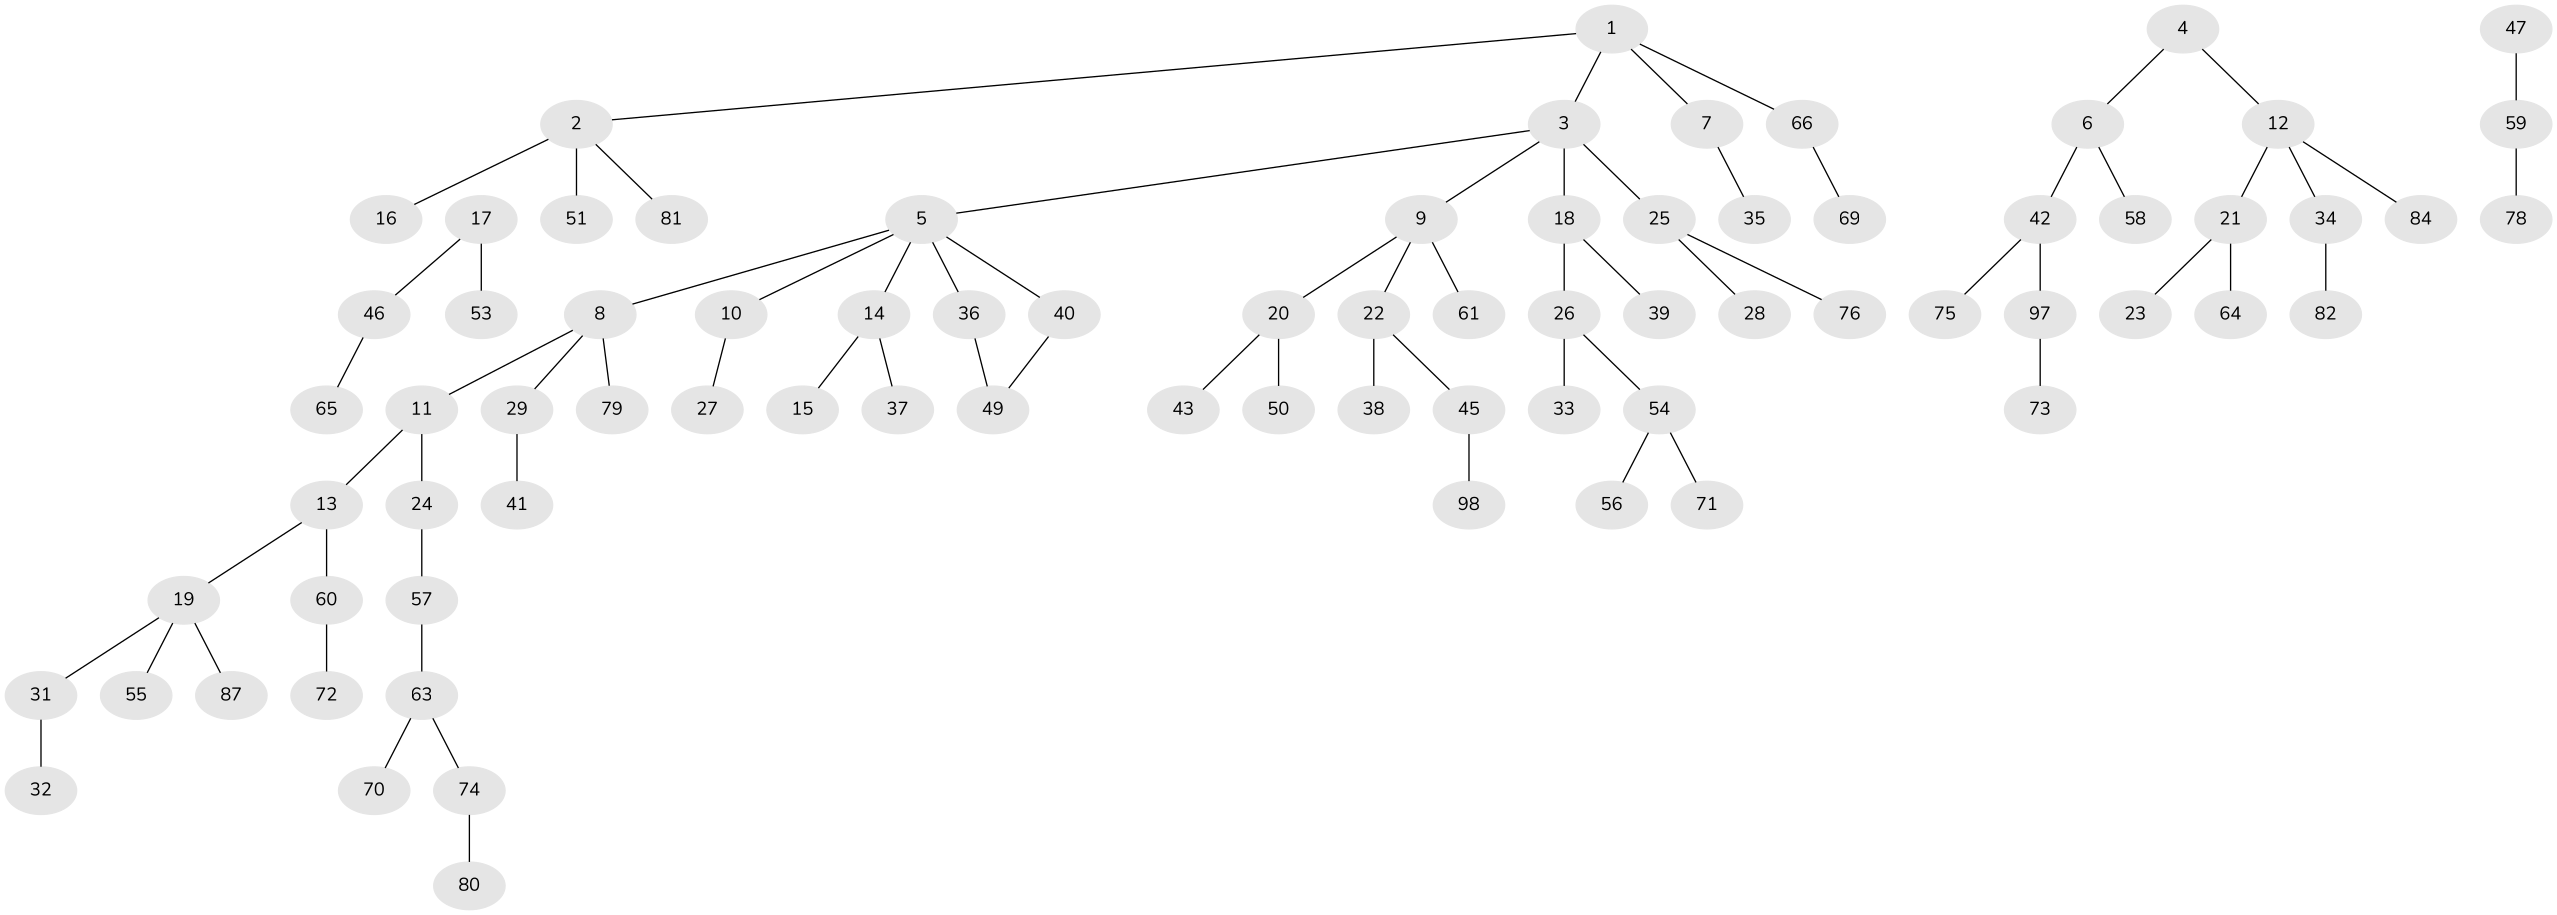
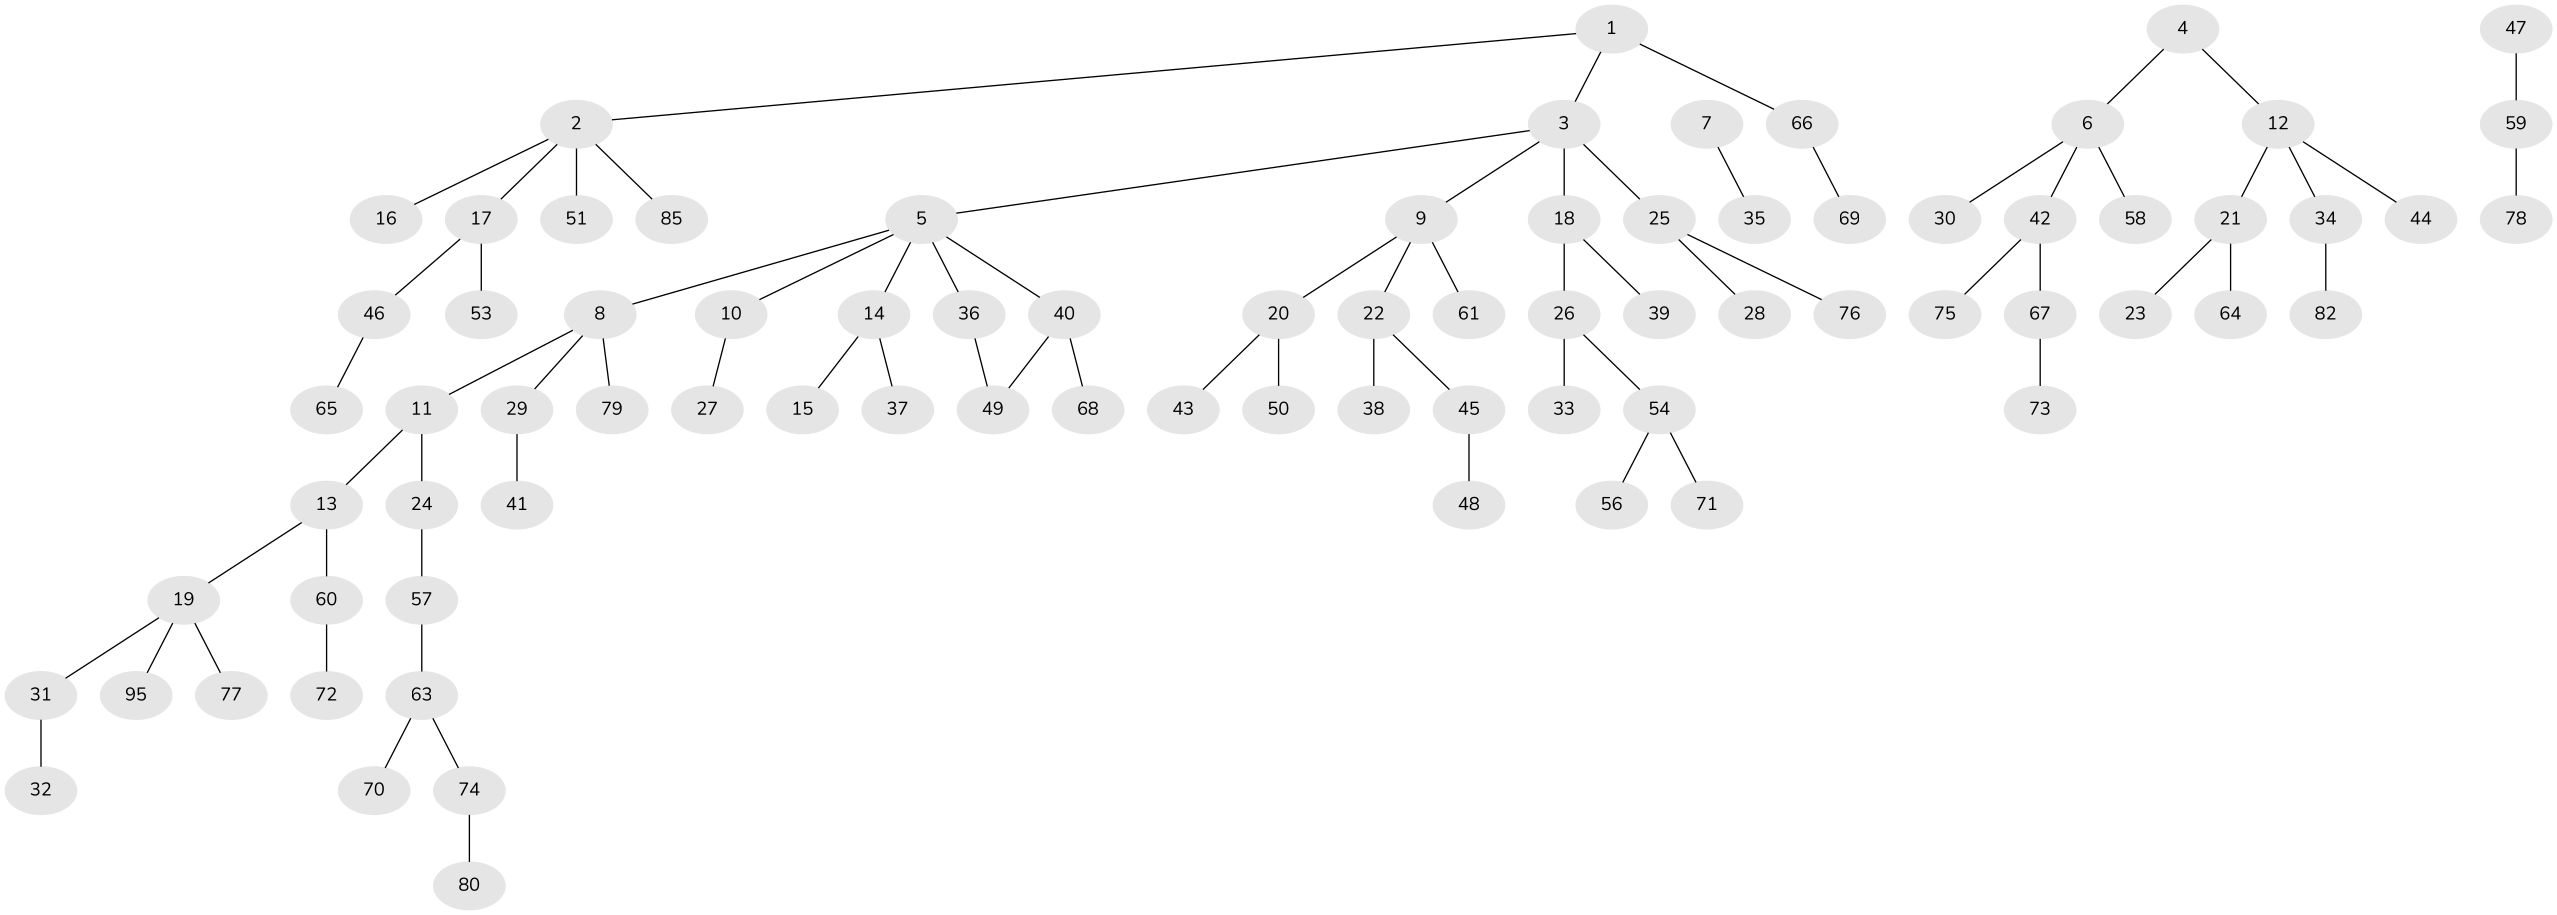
  graph {
    fontname=Nunito
    node [color=gray90 fontname=Nunito style=filled]
    edge [fontname=Nunito]
    1
    2
    3
    7
    66
    16
    17
    51
-   81
+   81 [label=85]
    5
    9
    18
    25
    4
    6
    12
    35
    69
    46
    53
    8
    10
    14
    36
    40
    20
    22
    61
    26
    39
    28
    76
+   30
    42
    58
    21
    34
-   44 [label=84]
+   44
    11
    29
    79
    27
    15
    37
    49
+   68
    75
-   67 [label=97]
+   67
    13
    24
    41
    43
    50
    38
    45
    19
    60
    57
    23
    64
    n61 [label=82]
    31
-   55
-   77 [label=87]
+   55 [label=95]
+   77
    72
    65
    33
    54
    32
-   48 [label=98]
+   48
    63
    56
    71
    47
    59
    78
    70
    74
    73
    80
    1 -- 2
    1 -- 3
-   1 -- 7
    1 -- 66
    2 -- 16
+   2 -- 17
    2 -- 51
    2 -- 81
    3 -- 5
    3 -- 9
    3 -- 18
    3 -- 25
    7 -- 35
    66 -- 69
    17 -- 46
    17 -- 53
    5 -- 8
    5 -- 10
    5 -- 14
    5 -- 36
    5 -- 40
    9 -- 20
    9 -- 22
    9 -- 61
    18 -- 26
    18 -- 39
    25 -- 28
    25 -- 76
    4 -- 6
    4 -- 12
+   6 -- 30
    6 -- 42
    6 -- 58
    12 -- 21
    12 -- 34
    12 -- 44
    46 -- 65
    8 -- 11
    8 -- 29
    8 -- 79
    10 -- 27
    14 -- 15
    14 -- 37
    36 -- 49
    40 -- 49
+   40 -- 68
    20 -- 43
    20 -- 50
    22 -- 38
    22 -- 45
    26 -- 33
    26 -- 54
    42 -- 75
    42 -- 67
    21 -- 23
    21 -- 64
    34 -- n61
    11 -- 13
    11 -- 24
    29 -- 41
    67 -- 73
    13 -- 19
    13 -- 60
    24 -- 57
    45 -- 48
    19 -- 31
    19 -- 55
    19 -- 77
    60 -- 72
    57 -- 63
    31 -- 32
    54 -- 56
    54 -- 71
    63 -- 70
    63 -- 74
    47 -- 59
    59 -- 78
    74 -- 80
  }
